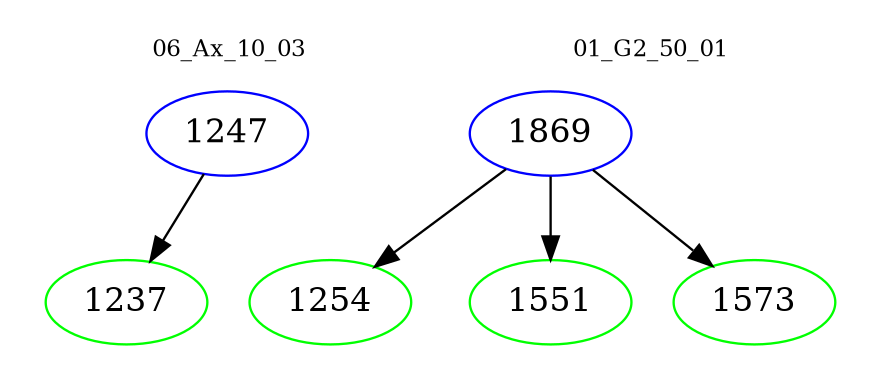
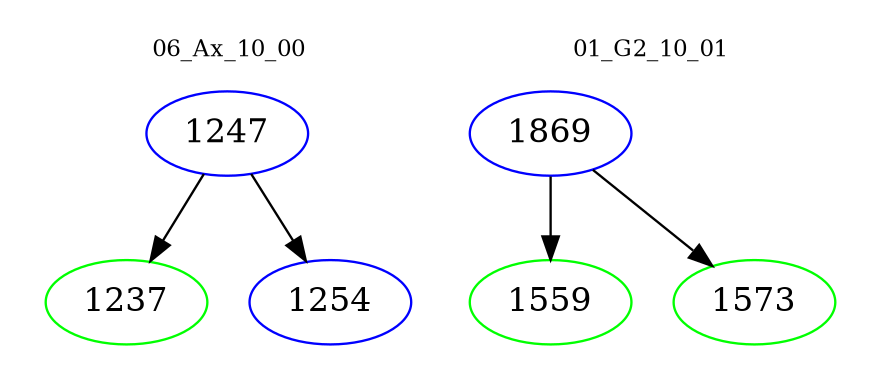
  digraph {
    node [color=blue]
    edge [color=black]
    n1 [label=1247]
    n2 [color=green label=1237]
-   n3 [color=green label=1254]
+   n3 [label=1254]
    n4 [label=1869]
-   n5 [color=green label=1551]
+   n5 [color=green label=1559]
    n6 [color=green label=1573]
    subgraph cluster_1 {
      color=white
      fontsize=10
-     label="06_Ax_10_03"
+     label="06_Ax_10_00"
      n1
      n2
      n3
    }
    subgraph cluster_2 {
      color=white
      fontsize=10
-     label="01_G2_50_01"
+     label="01_G2_10_01"
      n4
      n5
      n6
    }
    n1 -> n2
-   n4 -> n3
+   n1 -> n3
    n4 -> n5
    n4 -> n6
  }
